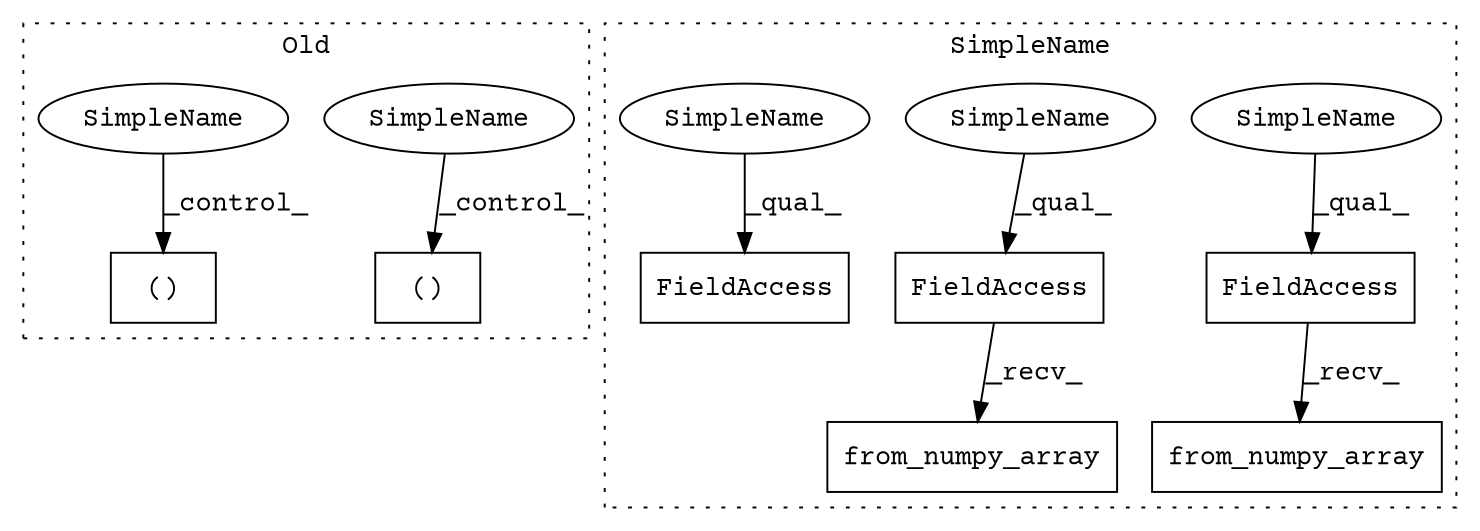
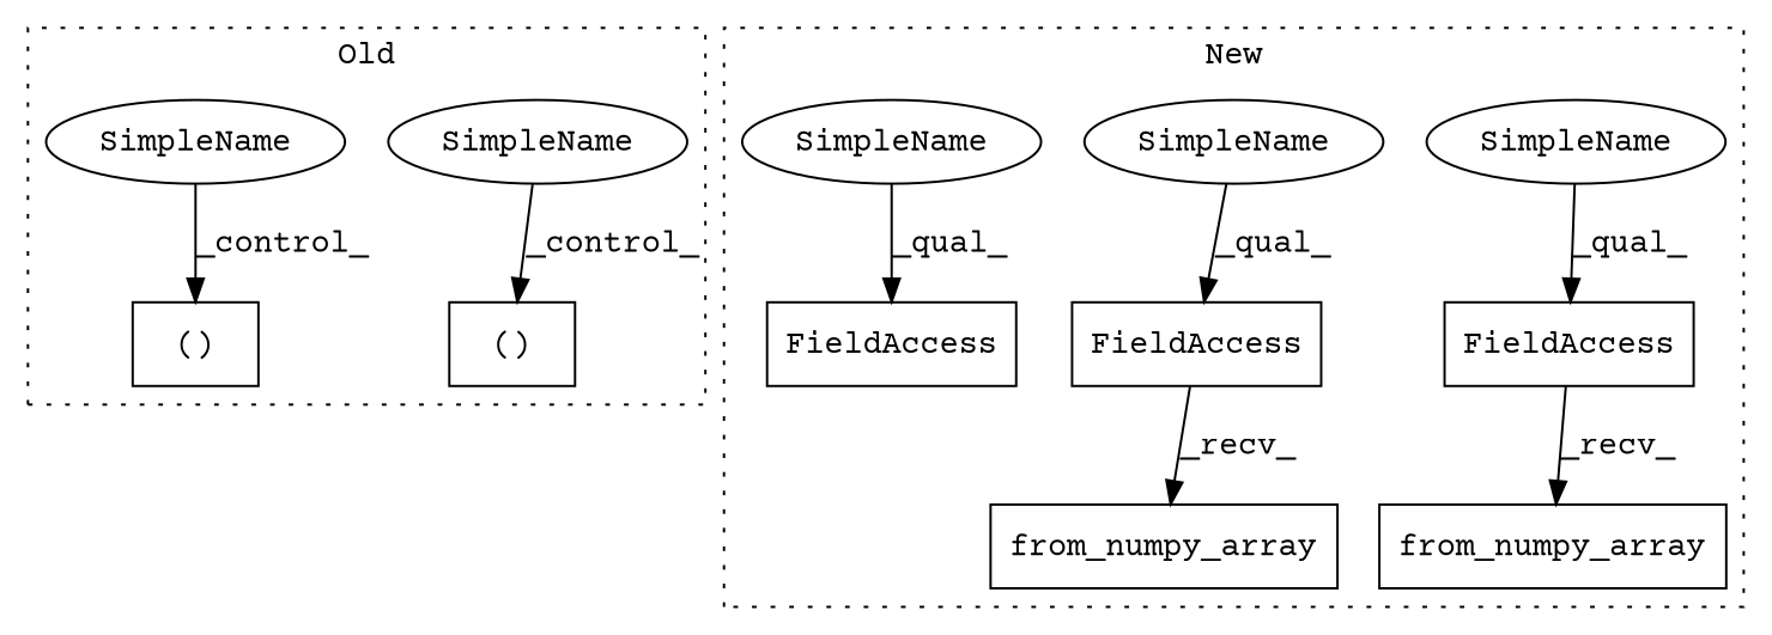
  digraph {
    fontname="Courier Prime"
    node [a=42 l=14 s=5431 shape=box fontname="Courier Prime"]
    edge [fontname="Courier Prime"]
    n1 [a=106 l=26 label="()" s=5151]
    n2 [a=106 l=26 label="()" s=5349]
    n3 [l=5 label=SimpleName s=5496 shape=ellipse]
    n4 [l=5 label=SimpleName s=5284 shape=ellipse]
    n5 [a=32 l="17,1" label=from_numpy_array s="5446,5465"]
    n6 [a=22 label=FieldAccess]
    n7 [a=22 label=FieldAccess s=5530]
    n8 [a=22 label=FieldAccess s=5364]
    n9 [a=32 l="17,1" label=from_numpy_array s="5379,5397"]
    n10 [l=6 label=SimpleName shape=ellipse]
    n11 [l=6 label=SimpleName s=5364 shape=ellipse]
    n12 [l=6 label=SimpleName s=5530 shape=ellipse]
    subgraph cluster_1 {
      label=Old
      style=dotted
      n1
      n2
      n3
      n4
    }
    subgraph cluster_2 {
-     label=SimpleName
+     label=New
      style=dotted
      n5
      n6
      n7
      n8
      n9
      n10
      n11
      n12
    }
    n3 -> n2 [label=_control_]
    n4 -> n1 [label=_control_]
    n6 -> n5 [label=_recv_]
    n8 -> n9 [label=_recv_]
    n10 -> n6 [label=_qual_]
    n11 -> n8 [label=_qual_]
    n12 -> n7 [label=_qual_]
  }
